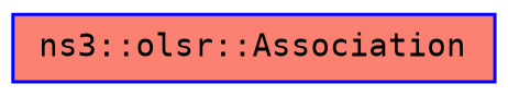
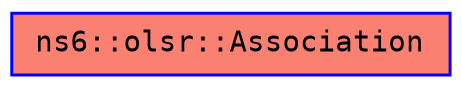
  digraph {
    rankdir=LR
    fontname="DejaVu Sans Mono"
-   n1 [color=blue fillcolor=salmon fontname="DejaVu Sans Mono" fontsize=10 height=0.2 label="ns3::olsr::Association" shape=record style=filled width=0.4]
+   n1 [color=blue fillcolor=salmon fontname="DejaVu Sans Mono" fontsize=10 height=0.2 label="ns6::olsr::Association" shape=record style=filled width=0.4]
  }
